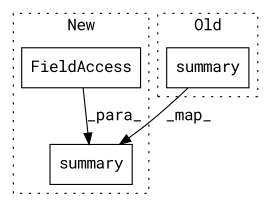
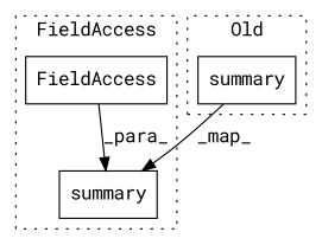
  digraph {
    fontname="Roboto Mono"
    node [a=32 shape=box fontname="Roboto Mono"]
    edge [fontname="Roboto Mono"]
    n1 [l="8,1" label=summary s="4457,4473"]
    n2 [a=22 l=8 label=FieldAccess s=4465]
    n3 [l=9 label=summary s=4502]
    subgraph cluster_1 {
-     label=New
+     label=FieldAccess
      style=dotted
      n1
      n2
    }
    subgraph cluster_2 {
      label=Old
      style=dotted
      n3
    }
    n2 -> n1 [label=_para_]
    n3 -> n1 [label=_map_]
  }
